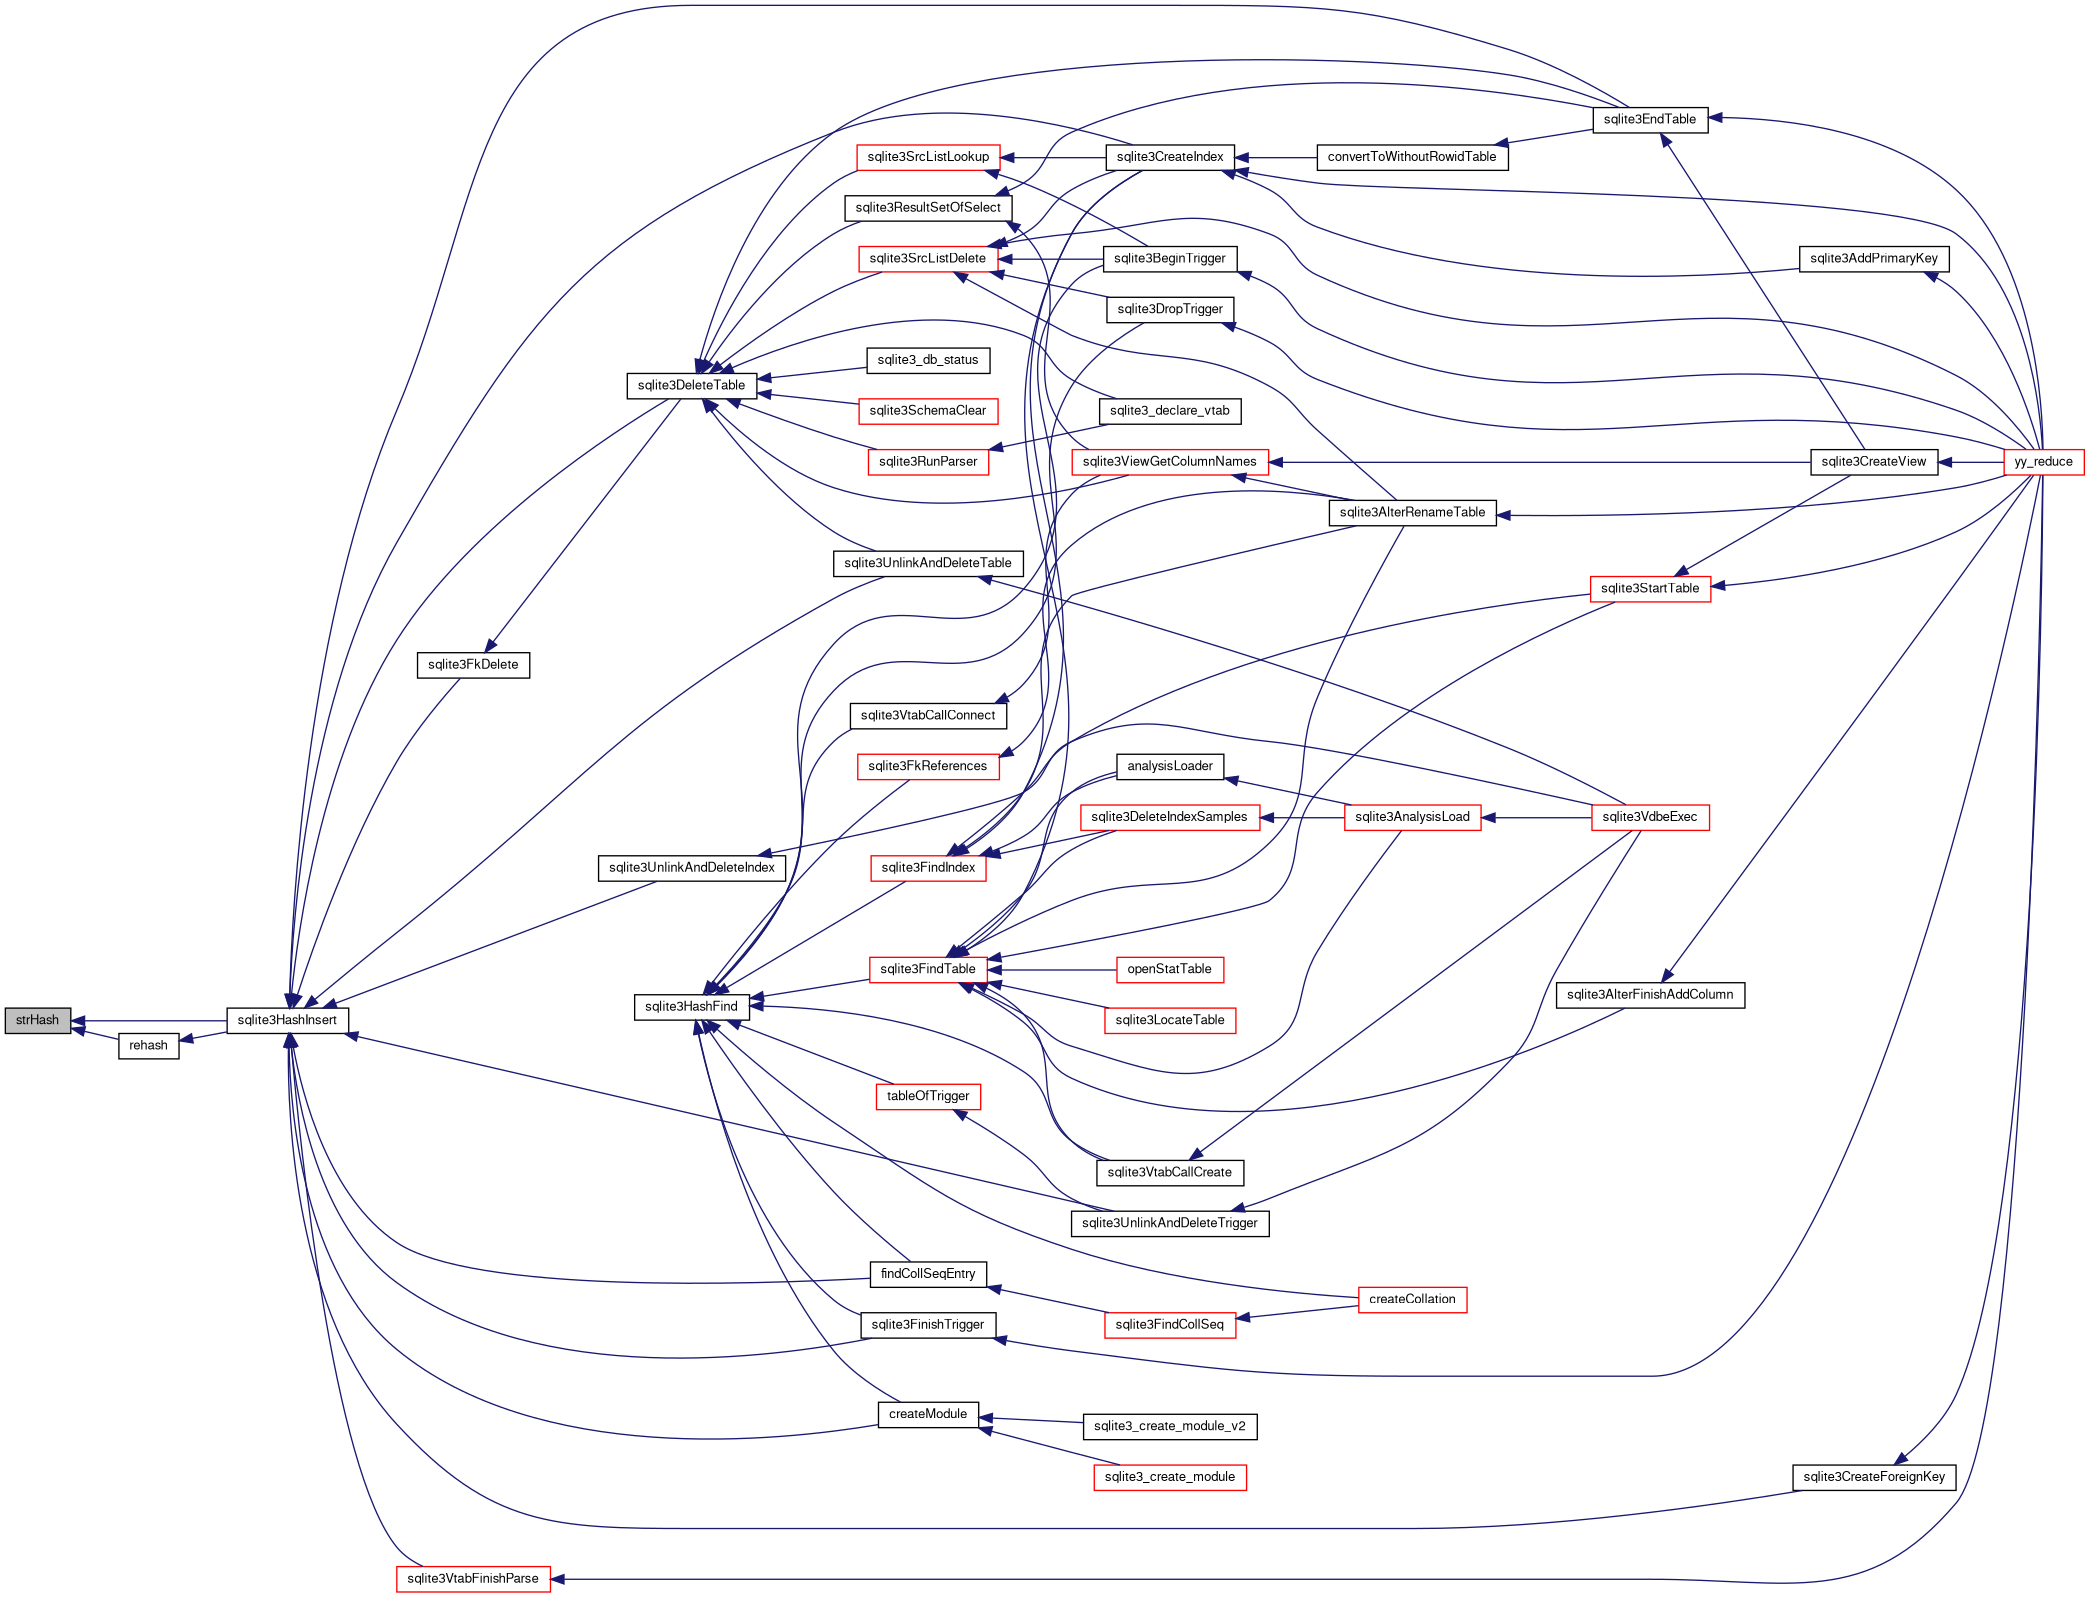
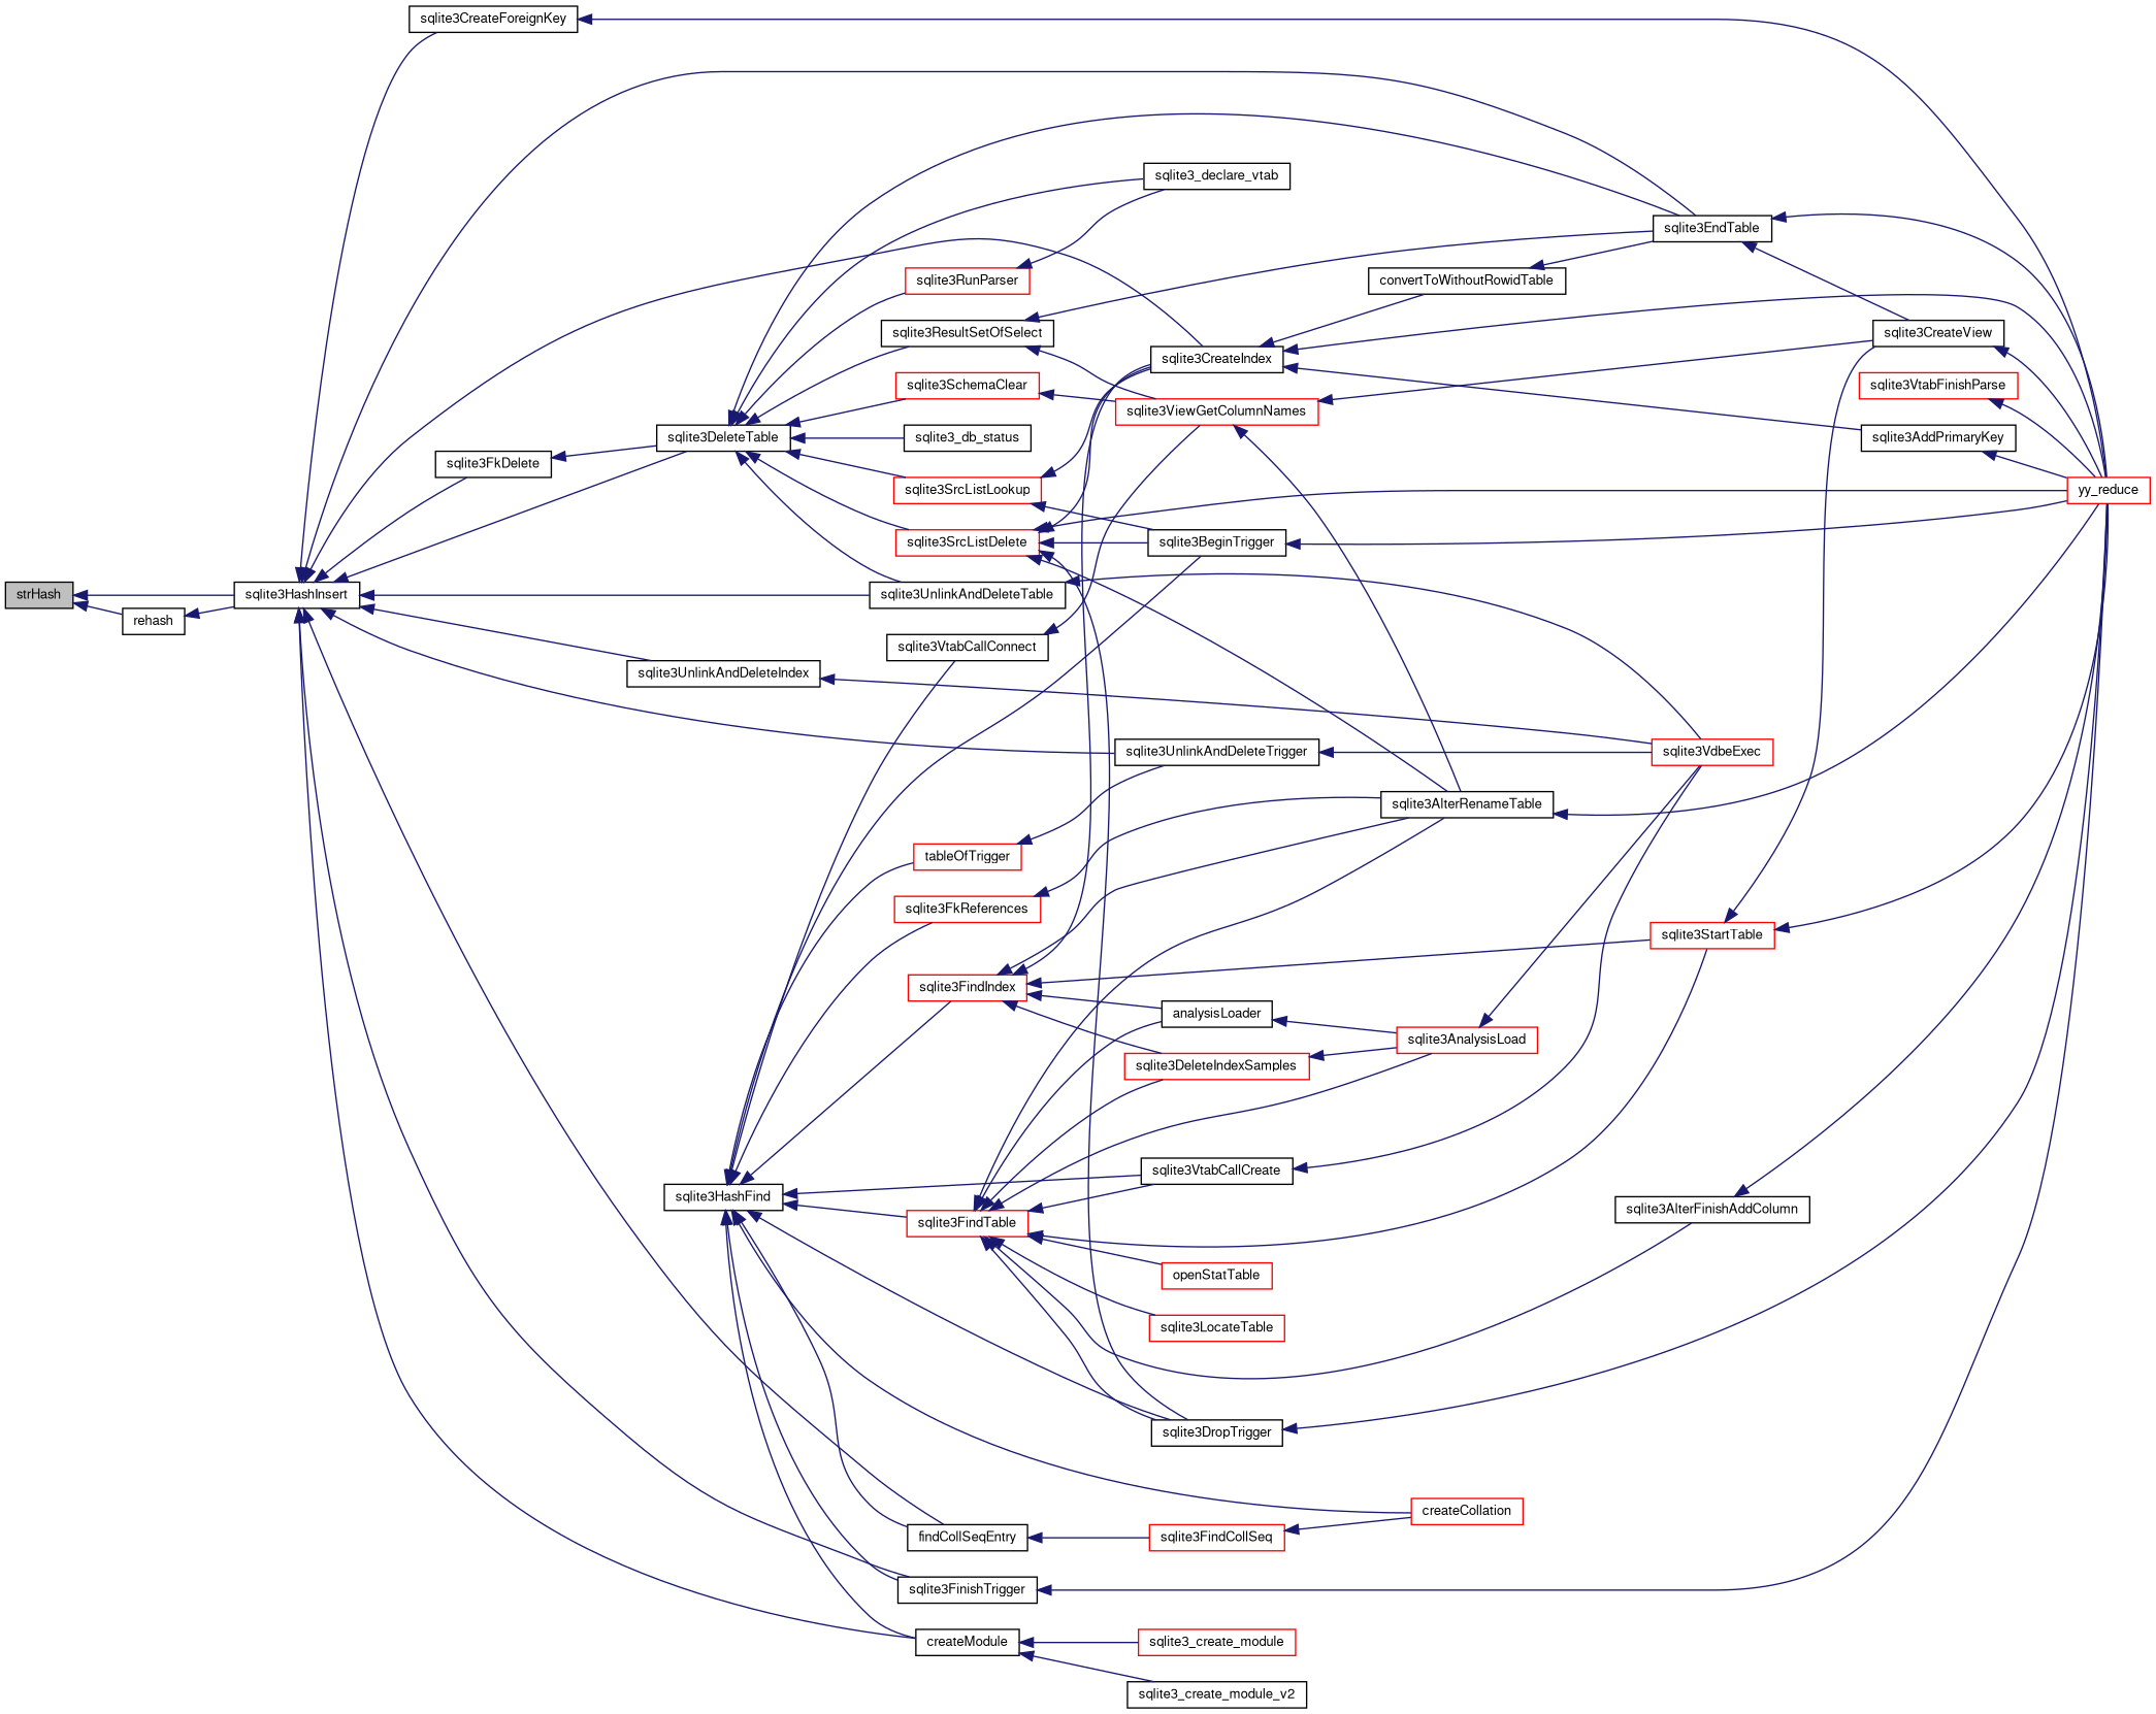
  digraph {
    rankdir=LR
    node [color=black fillcolor=white fontname=FreeSans fontsize=10 shape=record style=filled]
    edge [color=midnightblue dir=back fontname=FreeSans fontsize=10 labelfontname=FreeSans labelfontsize=10 style=solid]
    n1 [fillcolor=grey75 fontcolor=black height=0.2 label=strHash width=0.4]
    n2 [height=0.2 label=rehash width=0.4]
    n3 [height=0.2 label=sqlite3HashInsert width=0.4]
    n4 [height=0.2 label=sqlite3UnlinkAndDeleteIndex width=0.4]
    n5 [height=0.2 label=sqlite3DeleteTable width=0.4]
    n6 [height=0.2 label=sqlite3UnlinkAndDeleteTable width=0.4]
    n7 [height=0.2 label=sqlite3EndTable width=0.4]
    n8 [height=0.2 label=sqlite3CreateIndex width=0.4]
    n9 [height=0.2 label=sqlite3CreateForeignKey width=0.4]
    n10 [height=0.2 label=findCollSeqEntry width=0.4]
    n11 [height=0.2 label=sqlite3FkDelete width=0.4]
    n12 [height=0.2 label=sqlite3FinishTrigger width=0.4]
    n13 [height=0.2 label=sqlite3UnlinkAndDeleteTrigger width=0.4]
    n14 [height=0.2 label=createModule width=0.4]
    n15 [color=red height=0.2 label=sqlite3VtabFinishParse width=0.4]
    n16 [color=red height=0.2 label=sqlite3VdbeExec width=0.4]
    n17 [height=0.2 label=sqlite3_db_status width=0.4]
    n18 [color=red height=0.2 label=sqlite3ViewGetColumnNames width=0.4]
    n19 [color=red height=0.2 label=sqlite3SrcListDelete width=0.4]
    n20 [color=red height=0.2 label=sqlite3SchemaClear width=0.4]
    n21 [color=red height=0.2 label=sqlite3SrcListLookup width=0.4]
    n22 [height=0.2 label=sqlite3ResultSetOfSelect width=0.4]
    n23 [height=0.2 label=sqlite3_declare_vtab width=0.4]
    n24 [color=red height=0.2 label=sqlite3RunParser width=0.4]
    n25 [height=0.2 label=sqlite3CreateView width=0.4]
    n26 [color=red height=0.2 label=yy_reduce width=0.4]
    n27 [height=0.2 label=sqlite3AddPrimaryKey width=0.4]
    n28 [height=0.2 label=convertToWithoutRowidTable width=0.4]
    n29 [color=red height=0.2 label=sqlite3FindCollSeq width=0.4]
    n30 [color=red height=0.2 label=sqlite3_create_module width=0.4]
    n31 [height=0.2 label=sqlite3_create_module_v2 width=0.4]
    n32 [height=0.2 label=sqlite3AlterRenameTable width=0.4]
    n33 [height=0.2 label=sqlite3BeginTrigger width=0.4]
    n34 [height=0.2 label=sqlite3DropTrigger width=0.4]
    n35 [color=red height=0.2 label=createCollation width=0.4]
    n36 [height=0.2 label=sqlite3HashFind width=0.4]
    n37 [color=red height=0.2 label=sqlite3FindTable width=0.4]
    n38 [height=0.2 label=sqlite3VtabCallCreate width=0.4]
    n39 [color=red height=0.2 label=sqlite3FindIndex width=0.4]
    n40 [color=red height=0.2 label=sqlite3FkReferences width=0.4]
    n41 [color=red height=0.2 label=tableOfTrigger width=0.4]
    n42 [height=0.2 label=sqlite3VtabCallConnect width=0.4]
    n43 [height=0.2 label=sqlite3AlterFinishAddColumn width=0.4]
    n44 [color=red height=0.2 label=openStatTable width=0.4]
    n45 [height=0.2 label=analysisLoader width=0.4]
    n46 [color=red height=0.2 label=sqlite3AnalysisLoad width=0.4]
    n47 [color=red height=0.2 label=sqlite3DeleteIndexSamples width=0.4]
    n48 [color=red height=0.2 label=sqlite3LocateTable width=0.4]
    n49 [color=red height=0.2 label=sqlite3StartTable width=0.4]
    n1 -> n2
    n1 -> n3
    n2 -> n3
    n3 -> n4
    n3 -> n5
    n3 -> n6
    n3 -> n7
    n3 -> n8
    n3 -> n9
    n3 -> n10
    n3 -> n11
    n3 -> n12
    n3 -> n13
    n3 -> n14
-   n3 -> n15
    n4 -> n16
    n5 -> n6
    n5 -> n7
    n5 -> n17
-   n5 -> n18
+   n20 -> n18
    n5 -> n19
    n5 -> n20
    n5 -> n21
    n5 -> n22
    n5 -> n23
    n5 -> n24
    n6 -> n16
    n7 -> n25
    n7 -> n26
    n8 -> n26
    n8 -> n27
    n8 -> n28
    n9 -> n26
    n10 -> n29
    n11 -> n5
    n12 -> n26
    n13 -> n16
    n14 -> n30
    n14 -> n31
    n15 -> n26
    n18 -> n25
    n18 -> n32
    n19 -> n8
    n19 -> n26
    n19 -> n32
    n19 -> n33
    n19 -> n34
    n21 -> n8
    n21 -> n33
    n22 -> n7
    n22 -> n18
    n24 -> n23
    n25 -> n26
    n27 -> n26
    n28 -> n7
    n29 -> n35
    n32 -> n26
    n33 -> n26
    n34 -> n26
    n36 -> n10
    n36 -> n12
    n36 -> n14
    n36 -> n33
    n36 -> n34
    n36 -> n35
    n36 -> n37
    n36 -> n38
    n36 -> n39
    n36 -> n40
    n36 -> n41
    n36 -> n42
-   n37 -> n8
+   n37 -> n34
    n37 -> n32
    n37 -> n38
    n37 -> n43
    n37 -> n44
    n37 -> n45
    n37 -> n46
    n37 -> n47
    n37 -> n48
    n37 -> n49
    n38 -> n16
    n39 -> n8
    n39 -> n32
    n39 -> n45
    n39 -> n47
    n39 -> n49
    n40 -> n32
    n41 -> n13
    n42 -> n18
    n43 -> n26
    n45 -> n46
    n46 -> n16
    n47 -> n46
    n49 -> n25
    n49 -> n26
  }
